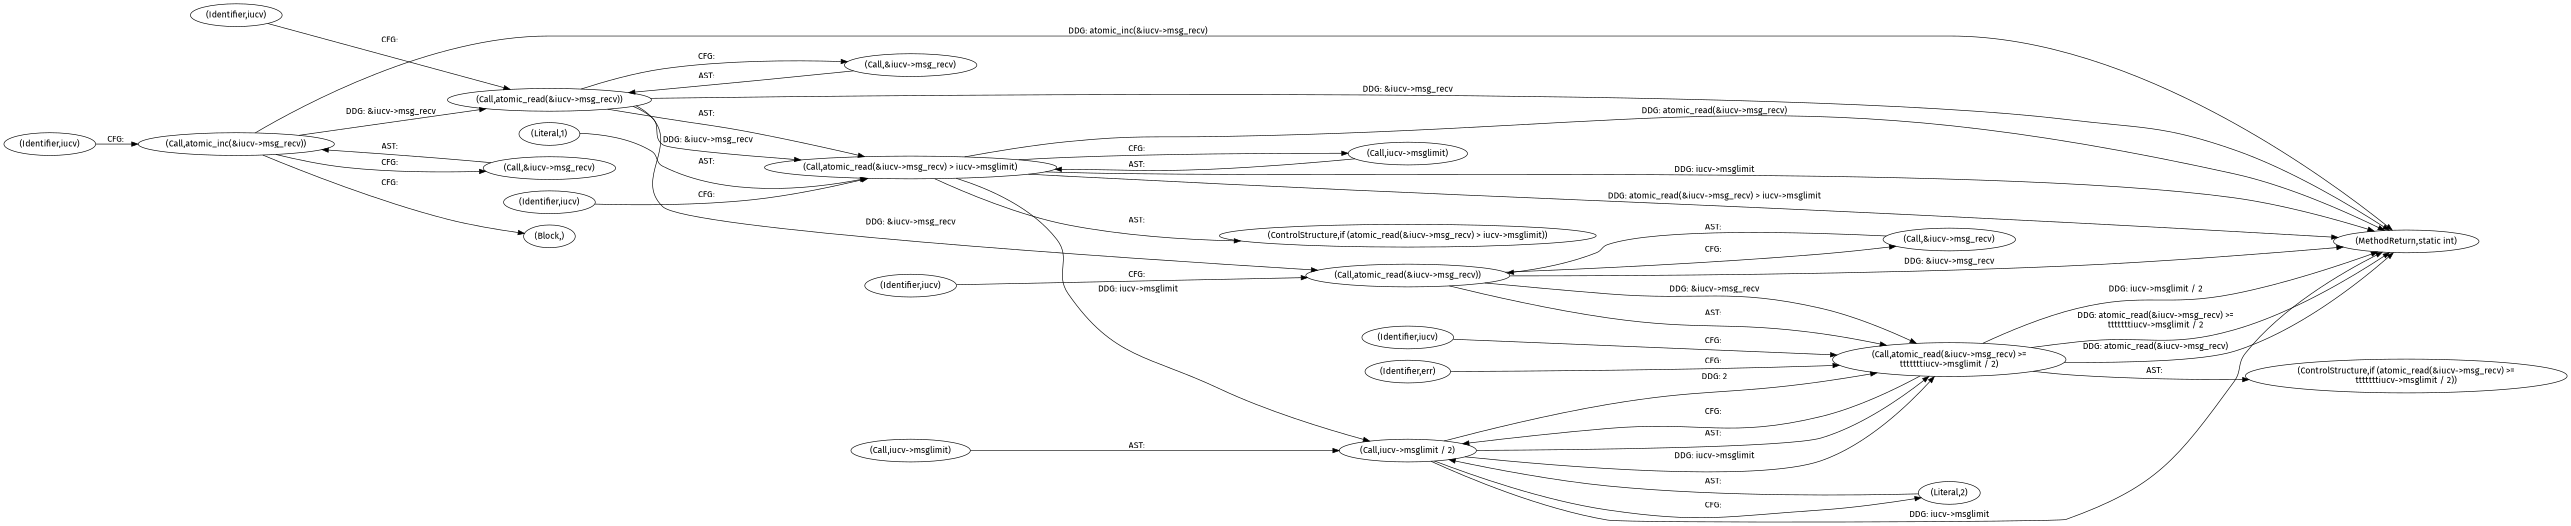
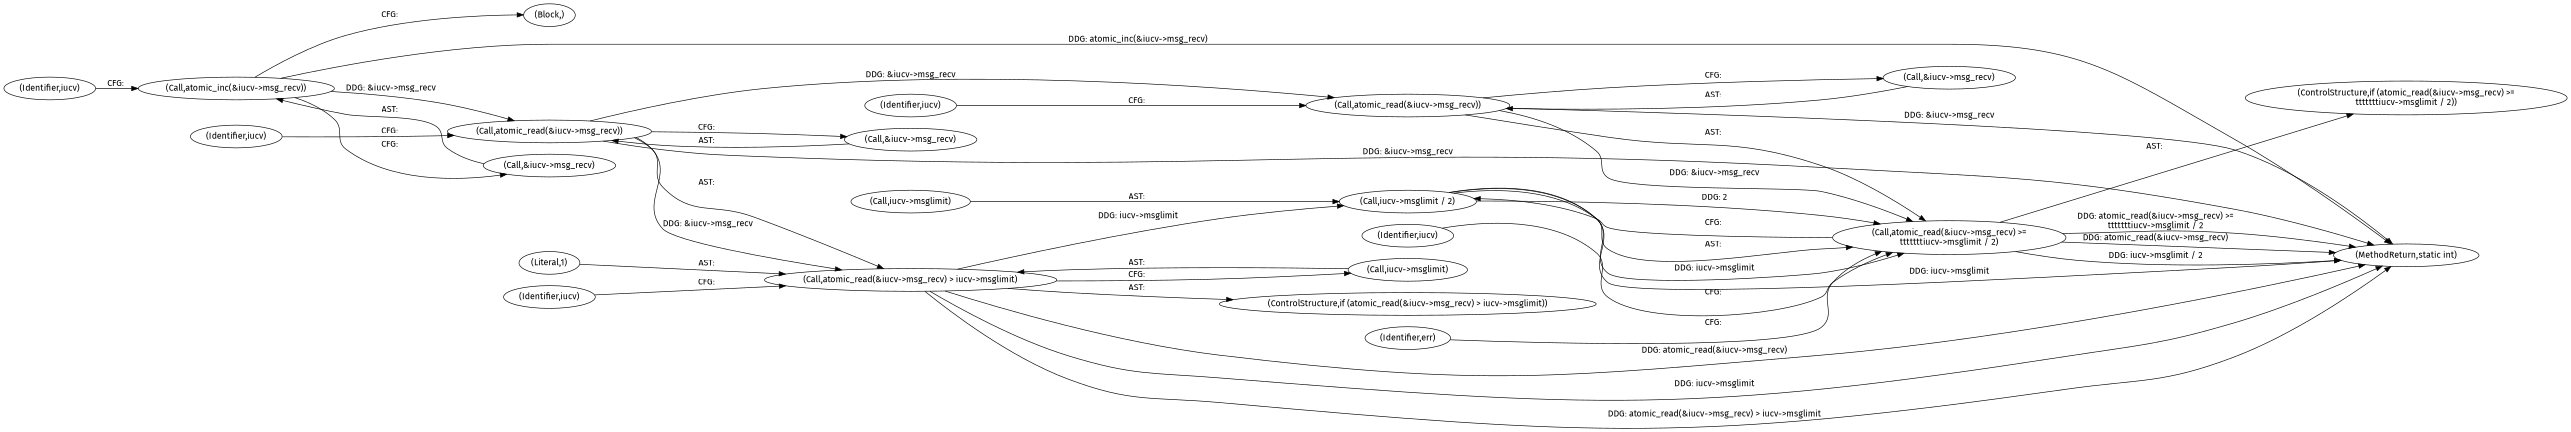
  digraph {
    fontname="Fira Sans"
    rankdir=LR
    node [fontname="Fira Sans"]
    edge [fontname="Fira Sans"]
    n1 [label="(Call,atomic_read(&iucv->msg_recv))"]
    n2 [label="(Call,atomic_read(&iucv->msg_recv) > iucv->msglimit)"]
    n3 [label="(Call,atomic_read(&iucv->msg_recv))"]
    n4 [label="(MethodReturn,static int)"]
    n5 [label="(Call,&iucv->msg_recv)"]
    n6 [label="(Call,iucv->msglimit / 2)"]
    n7 [label="(Call,iucv->msglimit)"]
    n8 [label="(ControlStructure,if (atomic_read(&iucv->msg_recv) > iucv->msglimit))"]
    n9 [label="(Call,atomic_read(&iucv->msg_recv) >=\n\t\t\t\t\t\t\tiucv->msglimit / 2)"]
    n10 [label="(Call,&iucv->msg_recv)"]
    n11 [label="(Call,atomic_inc(&iucv->msg_recv))"]
    n12 [label="(Call,&iucv->msg_recv)"]
    n13 [label="(Block,)"]
-   n14 [label="(Literal,2)"]
    n15 [label="(ControlStructure,if (atomic_read(&iucv->msg_recv) >=\n\t\t\t\t\t\t\tiucv->msglimit / 2))"]
    n16 [label="(Identifier,iucv)"]
    n17 [label="(Identifier,iucv)"]
    n18 [label="(Identifier,iucv)"]
    n19 [label="(Identifier,iucv)"]
    n20 [label="(Identifier,iucv)"]
    n21 [label="(Literal,1)"]
    n22 [label="(Call,iucv->msglimit)"]
    n23 [label="(Identifier,err)"]
    n1 -> n2 [label="AST: "]
    n1 -> n2 [label="DDG: &iucv->msg_recv"]
    n1 -> n3 [label="DDG: &iucv->msg_recv"]
    n1 -> n4 [label="DDG: &iucv->msg_recv"]
    n1 -> n5 [label="CFG: "]
    n2 -> n4 [label="DDG: atomic_read(&iucv->msg_recv)"]
    n2 -> n4 [label="DDG: iucv->msglimit"]
    n2 -> n4 [label="DDG: atomic_read(&iucv->msg_recv) > iucv->msglimit"]
    n2 -> n6 [label="DDG: iucv->msglimit"]
    n2 -> n7 [label="CFG: "]
    n2 -> n8 [label="AST: "]
    n3 -> n4 [label="DDG: &iucv->msg_recv"]
    n3 -> n9 [label="AST: "]
    n3 -> n9 [label="DDG: &iucv->msg_recv"]
    n3 -> n10 [label="CFG: "]
    n5 -> n1 [label="AST: "]
    n6 -> n4 [label="DDG: iucv->msglimit"]
    n6 -> n9 [label="AST: "]
    n6 -> n9 [label="DDG: iucv->msglimit"]
    n6 -> n9 [label="DDG: 2"]
-   n6 -> n14 [label="CFG: "]
    n7 -> n2 [label="AST: "]
    n9 -> n4 [label="DDG: atomic_read(&iucv->msg_recv)"]
    n9 -> n4 [label="DDG: iucv->msglimit / 2"]
    n9 -> n4 [label="DDG: atomic_read(&iucv->msg_recv) >=\n\t\t\t\t\t\t\tiucv->msglimit / 2"]
    n9 -> n6 [label="CFG: "]
    n9 -> n15 [label="AST: "]
    n10 -> n3 [label="AST: "]
    n11 -> n1 [label="DDG: &iucv->msg_recv"]
    n11 -> n4 [label="DDG: atomic_inc(&iucv->msg_recv)"]
    n11 -> n12 [label="CFG: "]
    n11 -> n13 [label="CFG: "]
    n12 -> n11 [label="AST: "]
-   n14 -> n6 [label="AST: "]
    n16 -> n3 [label="CFG: "]
    n17 -> n2 [label="CFG: "]
    n18 -> n9 [label="CFG: "]
    n19 -> n11 [label="CFG: "]
    n20 -> n1 [label="CFG: "]
    n21 -> n2 [label="AST: "]
    n22 -> n6 [label="AST: "]
    n23 -> n9 [label="CFG: "]
  }
